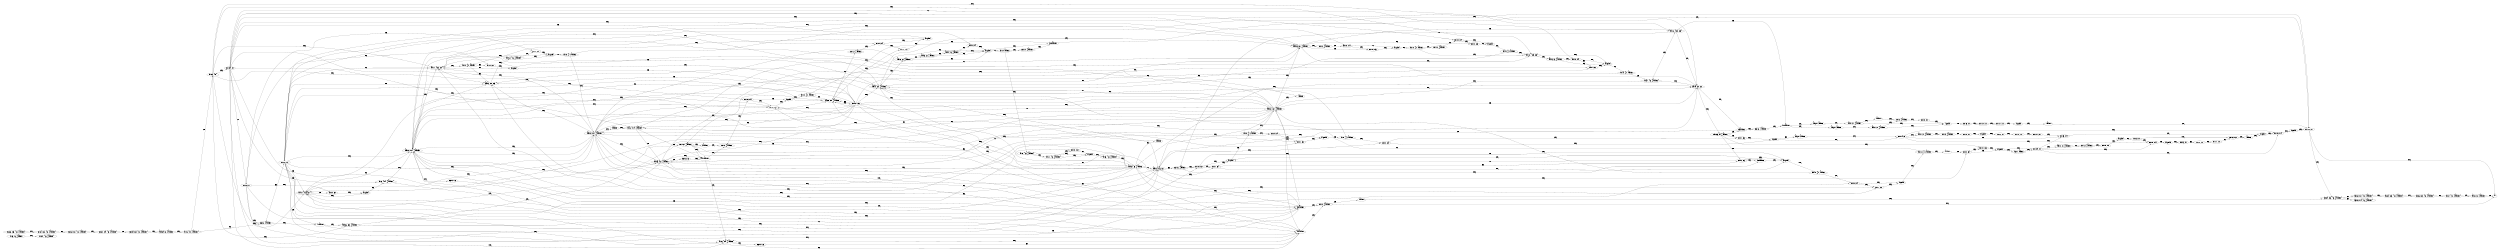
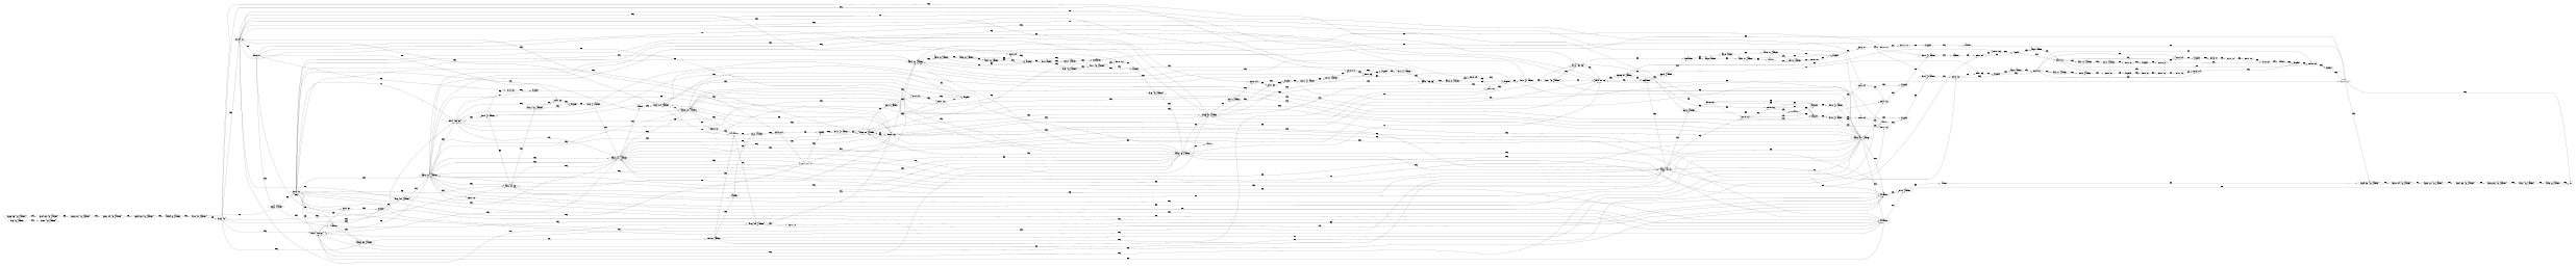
  digraph {
    rankdir=LR
    n1 [label="sub sp , sp , # address"]
    n2 [label="str x27 , [ sp , # address ]"]
    n3 [label="stp x26 , x25 , [ sp , # address ]"]
    n4 [label="stp x24 , x23 , [ sp , # address ]"]
    n5 [label="stp x22 , x21 , [ sp , # address ]"]
    n6 [label="stp x20 , x19 , [ sp , # address ]"]
    n7 [label="stp x29 , x30 , [ sp , # address ]"]
    n8 [label="add x29 , sp , # address"]
    n9 [label="ldr x8 , [ x0 , # address ]"]
    n10 [label="ldr x25 , [ x0 ]"]
    n11 [label="cmp x8 , # address"]
    n12 [label="mov x19 , x0"]
    n13 [label="add x26 , x25 , # address"]
    n14 [label="ldrb w1 , [ x25 , x21 ]"]
    n15 [label="ldrb w1 , [ x25 , x21 ]"]
    n16 [label="add x8 , x21 , x25"]
    n17 [label="ldrb w2 , [ x25 , x23 ]"]
    n18 [label="ldrb w8 , [ x25 , x23 ]"]
    n19 [label="mov x21 , xzr"]
    n20 [label="b.lo address"]
    n21 [label="mov x20 , x1"]
    n22 [label="ldr x8 , [ x19 , # address ]"]
    n23 [label="ldr x8 , [ x19 , # address ]"]
    n24 [label="mov x0 , x19"]
    n25 [label="mov x0 , x19"]
    n26 [label="mov x0 , x19"]
    n27 [label="ldr x8 , [ x19 , # address ]"]
    n28 [label="mov x0 , x19"]
    n29 [label="mov x0 , x19"]
    n30 [label="mov x0 , x19"]
    n31 [label="mov x0 , x19"]
    n32 [label="mov x0 , x19"]
    n33 [label="add x24 , x26 , x21"]
    n34 [label="mov w22 , # address"]
    n35 [label="mov x0 , x20"]
    n36 [label="bl symbol"]
    n37 [label="tbz w0 , # 0 , address"]
    n38 [label="bl symbol"]
    n39 [label="bl symbol"]
    n40 [label="ldrb w2 , [ x8 , # address ]"]
    n41 [label="add x3 , sp , # address"]
    n42 [label="bl symbol"]
    n43 [label="sub x9 , x27 , x21"]
    n44 [label="b.ne address"]
    n45 [label="cmp w8 , # address"]
    n46 [label="mov x0 , x20"]
    n47 [label="mov x0 , x20"]
    n48 [label="mov x0 , x20"]
    n49 [label="mov x0 , x20"]
    n50 [label="b.hs address"]
    n51 [label="cmp x21 , x8"]
    n52 [label="add x21 , x21 , # address"]
    n53 [label="b.lo address"]
    n54 [label="mov x1 , x21"]
    n55 [label="bl symbol"]
    n56 [label="mov x1 , x22"]
    n57 [label="bl symbol"]
    n58 [label="mov x1 , x23"]
    n59 [label="bl symbol"]
    n60 [label="add x22 , x21 , # address"]
    n61 [label="b.hs address"]
    n62 [label="mov x1 , x22"]
    n63 [label="mov x1 , x23"]
    n64 [label="bl symbol"]
    n65 [label="bl symbol"]
    n66 [label="mov x1 , x22"]
    n67 [label="bl symbol"]
    n68 [label="mov x1 , x22"]
    n69 [label="bl symbol"]
    n70 [label="bl symbol"]
    n71 [label="mov x1 , x24"]
    n72 [label="bl symbol"]
    n73 [label="bl symbol"]
    n74 [label="add x22 , x21 , # address"]
    n75 [label="add x23 , x21 , # address"]
    n76 [label="add x21 , x21 , # address"]
    n77 [label="add x1 , x21 , # address"]
    n78 [label="mov w0 , # address"]
    n79 [label="cmp x21 , x8"]
    n80 [label="mov w2 , # address"]
    n81 [label="mov x21 , x22"]
    n82 [label="mov w2 , # address"]
    n83 [label="b address"]
    n84 [label="add x2 , sp , # address"]
    n85 [label="subs x23 , x9 , # address"]
    n86 [label="b.eq address"]
    n87 [label="mov x0 , x24"]
    n88 [label="mov x0 , x24"]
    n89 [label="cmp x22 , x8"]
    n90 [label="b address"]
    n91 [label="b address"]
    n92 [label=ret]
    n93 [label="ldp x29 , x30 , [ sp , # address ]"]
    n94 [label="mov w2 , # address"]
    n95 [label="ldp x20 , x19 , [ sp , # address ]"]
    n96 [label="ldp x22 , x21 , [ sp , # address ]"]
    n97 [label="tbz w0 , # 0 , address"]
    n98 [label="ldp x24 , x23 , [ sp , # address ]"]
    n99 [label="ldp x26 , x25 , [ sp , # address ]"]
    n100 [label="ldr x27 , [ sp , # address ]"]
    n101 [label="add sp , sp , # address"]
    n102 [label="tbz w0 , # 0 , address"]
    n103 [label="tbnz w0 , # 0 , address"]
    n104 [label="mov w2 , # address"]
    n105 [label="tbz w0 , # 0 , address"]
    n106 [label="mov w0 , wzr"]
    n107 [label="ldr x27 , [ sp , # address ]"]
    n108 [label="add x21 , x27 , # address"]
    n109 [label="add x3 , sp , # address"]
    n110 [label="cbz w0 , address"]
    n111 [label="b.ne address"]
    n112 [label="b address"]
    n113 [label="tbz w0 , # 0 , address"]
    n114 [label="add x4 , sp , # address"]
    n115 [label="ldr x2 , [ sp , # address ]"]
    n116 [label="cmn w0 , # address"]
    n117 [label="ldrb w1 , [ sp , # address ]"]
    n118 [label="ldr x8 , [ sp , # address ]"]
    n119 [label="adrp x1 , address"]
    n120 [label="adrp x1 , address"]
    n121 [label="b.ne address"]
    n122 [label="mov x2 , x23"]
    n123 [label="mov x1 , x23"]
    n124 [label="mov x1 , x23"]
    n125 [label="cmp w8 , # address"]
    n126 [label="bl symbol"]
    n127 [label="bl symbol"]
    n128 [label="add x21 , x8 , # address"]
    n129 [label="b address"]
    n130 [label="add x1 , x1 , # address"]
    n131 [label="add x1 , x1 , # address"]
    n132 [label="mov w2 , # address"]
    n133 [label="bl symbol"]
    n134 [label="b address"]
    n135 [label="tbz w0 , # 0 , address"]
    n136 [label="tbnz w0 , # 0 , address"]
    n137 [label="mov x0 , xzr"]
    n138 [label="mov x2 , x0"]
    n139 [label="tbz w0 , # 0 , address"]
    n140 [label="tbnz w0 , # 0 , address"]
    n141 [label="mov w0 , wzr"]
    n142 [label="mov w1 , wzr"]
    n143 [label="bl symbol"]
    n144 [label="b address"]
    n145 [label="adrp x1 , address"]
    n146 [label="mov x19 , x0"]
    n147 [label="b address"]
    n148 [label="add x1 , x1 , # address"]
    n149 [label="mov x3 , x19"]
    n150 [label="mov x0 , x19"]
    n151 [label="mov x0 , x19"]
    n152 [label="mov w2 , # address"]
    n153 [label="bl symbol"]
    n154 [label="bl symbol"]
    n155 [label="bl symbol"]
    n156 [label="mov x0 , xzr"]
    n157 [label="bl symbol"]
    n158 [label="mov x2 , x0"]
    n159 [label="mov w0 , wzr"]
    n160 [label="mov w1 , wzr"]
    n161 [label="adrp x1 , address"]
    n162 [label="mov x19 , x0"]
    n163 [label="add x1 , x1 , # address"]
    n164 [label="mov w2 , # address"]
    n165 [label="mov x0 , xzr"]
    n166 [label="bl symbol"]
    n167 [label="mov x20 , x0"]
    n168 [label="mov x2 , x20"]
    n169 [label="b address"]
    n170 [label="mov x3 , x0"]
    n171 [label="mov w0 , wzr"]
    n172 [label="mov w1 , wzr"]
    n1 -> n2 [label=CFG]
    n3 -> n4 [label=CFG]
    n4 -> n5 [label=CFG]
    n5 -> n6 [label=CFG]
    n6 -> n7 [label=CFG]
    n7 -> n8 [label=CFG]
    n8 -> n9 [label=CFG]
    n9 -> n10 [label=CFG]
    n9 -> n11 [label=DFG]
    n10 -> n12 [label=CFG]
    n10 -> n13 [label=DFG]
    n10 -> n14 [label=DFG]
    n10 -> n15 [label=DFG]
    n10 -> n16 [label=DFG]
    n10 -> n17 [label=DFG]
    n10 -> n18 [label=DFG]
    n11 -> n19 [label=CFG]
    n11 -> n20 [label=DFG]
    n12 -> n21 [label=CFG]
    n12 -> n22 [label=DFG]
    n12 -> n23 [label=DFG]
    n12 -> n24 [label=DFG]
    n12 -> n25 [label=DFG]
    n12 -> n26 [label=DFG]
    n12 -> n27 [label=DFG]
    n12 -> n28 [label=DFG]
    n12 -> n29 [label=DFG]
    n12 -> n30 [label=DFG]
    n12 -> n31 [label=DFG]
    n12 -> n32 [label=DFG]
    n13 -> n33 [label=DFG]
    n13 -> n34 [label=CFG]
    n14 -> n35 [label=CFG]
    n14 -> n36 [label=DFG]
    n15 -> n37 [label=CFG]
    n15 -> n38 [label=DFG]
    n15 -> n39 [label=DFG]
    n16 -> n40 [label=DFG]
    n17 -> n41 [label=CFG]
    n17 -> n42 [label=DFG]
    n18 -> n43 [label=CFG]
    n18 -> n44 [label=DFG]
    n18 -> n45 [label=DFG]
    n19 -> n14 [label=DFG]
    n19 -> n15 [label=DFG]
    n19 -> n16 [label=DFG]
    n19 -> n20 [label=CFG]
    n19 -> n33 [label=DFG]
    n19 -> n43 [label=DFG]
    n19 -> n50 [label=DFG]
    n19 -> n52 [label=DFG]
    n19 -> n53 [label=DFG]
    n19 -> n54 [label=DFG]
    n19 -> n60 [label=DFG]
    n19 -> n74 [label=DFG]
    n19 -> n75 [label=DFG]
    n19 -> n76 [label=DFG]
    n19 -> n77 [label=DFG]
    n20 -> n13 [label=CFG]
    n20 -> n22 [label=CFG]
    n21 -> n11 [label=CFG]
    n21 -> n35 [label=DFG]
    n21 -> n46 [label=DFG]
    n21 -> n47 [label=DFG]
    n21 -> n48 [label=DFG]
    n21 -> n49 [label=DFG]
    n22 -> n50 [label=DFG]
    n22 -> n51 [label=CFG]
    n23 -> n52 [label=CFG]
    n23 -> n53 [label=DFG]
    n24 -> n54 [label=CFG]
    n24 -> n55 [label=DFG]
    n25 -> n56 [label=CFG]
    n25 -> n57 [label=DFG]
    n26 -> n58 [label=CFG]
    n26 -> n59 [label=DFG]
    n27 -> n60 [label=CFG]
    n27 -> n61 [label=DFG]
    n28 -> n42 [label=DFG]
    n28 -> n62 [label=CFG]
    n29 -> n63 [label=CFG]
    n29 -> n64 [label=DFG]
    n30 -> n65 [label=DFG]
    n31 -> n66 [label=CFG]
    n31 -> n67 [label=DFG]
    n32 -> n68 [label=CFG]
    n32 -> n69 [label=DFG]
    n33 -> n45 [label=CFG]
    n33 -> n71 [label=DFG]
    n33 -> n87 [label=DFG]
    n33 -> n88 [label=DFG]
    n34 -> n61 [label=DFG]
    n34 -> n62 [label=DFG]
    n34 -> n66 [label=DFG]
    n34 -> n68 [label=DFG]
    n34 -> n90 [label=CFG]
    n35 -> n36 [label=DFG]
    n36 -> n23 [label=CFG]
    n37 -> n16 [label=CFG]
    n37 -> n46 [label=CFG]
    n38 -> n81 [label=CFG]
    n39 -> n102 [label=DFG]
    n40 -> n39 [label=DFG]
    n40 -> n47 [label=CFG]
    n41 -> n28 [label=CFG]
    n41 -> n42 [label=DFG]
    n42 -> n105 [label=DFG]
    n43 -> n85 [label=DFG]
    n43 -> n86 [label=DFG]
    n44 -> n119 [label=CFG]
    n44 -> n120 [label=CFG]
    n45 -> n49 [label=CFG]
    n45 -> n121 [label=DFG]
    n46 -> n38 [label=DFG]
    n47 -> n39 [label=DFG]
    n48 -> n70 [label=DFG]
    n49 -> n71 [label=CFG]
    n49 -> n72 [label=DFG]
    n49 -> n73 [label=DFG]
    n50 -> n14 [label=CFG]
    n50 -> n78 [label=CFG]
    n51 -> n50 [label=CFG]
    n52 -> n14 [label=DFG]
    n52 -> n15 [label=DFG]
    n52 -> n16 [label=DFG]
    n52 -> n33 [label=DFG]
    n52 -> n43 [label=DFG]
    n52 -> n50 [label=DFG]
    n52 -> n53 [label=DFG]
    n52 -> n54 [label=DFG]
    n52 -> n60 [label=DFG]
    n52 -> n74 [label=DFG]
    n52 -> n75 [label=DFG]
    n52 -> n76 [label=DFG]
    n52 -> n77 [label=DFG]
    n52 -> n79 [label=CFG]
    n53 -> n14 [label=CFG]
    n53 -> n78 [label=CFG]
    n54 -> n55 [label=DFG]
    n55 -> n97 [label=DFG]
    n56 -> n57 [label=DFG]
    n57 -> n15 [label=CFG]
    n57 -> n37 [label=DFG]
    n58 -> n59 [label=DFG]
    n59 -> n103 [label=DFG]
    n60 -> n61 [label=DFG]
    n60 -> n62 [label=DFG]
    n60 -> n66 [label=DFG]
    n60 -> n68 [label=DFG]
    n60 -> n89 [label=CFG]
    n61 -> n22 [label=CFG]
    n61 -> n94 [label=CFG]
    n62 -> n42 [label=DFG]
    n63 -> n64 [label=DFG]
    n64 -> n113 [label=DFG]
    n65 -> n110 [label=DFG]
    n65 -> n111 [label=DFG]
    n66 -> n67 [label=DFG]
    n67 -> n139 [label=DFG]
    n68 -> n69 [label=DFG]
    n69 -> n140 [label=DFG]
    n70 -> n118 [label=CFG]
    n71 -> n72 [label=DFG]
    n71 -> n73 [label=DFG]
    n71 -> n122 [label=CFG]
    n72 -> n135 [label=DFG]
    n73 -> n136 [label=DFG]
    n74 -> n56 [label=DFG]
    n74 -> n80 [label=CFG]
    n74 -> n81 [label=DFG]
    n75 -> n17 [label=DFG]
    n75 -> n18 [label=DFG]
    n75 -> n58 [label=DFG]
    n75 -> n63 [label=DFG]
    n75 -> n82 [label=CFG]
    n76 -> n14 [label=DFG]
    n76 -> n15 [label=DFG]
    n76 -> n16 [label=DFG]
    n76 -> n33 [label=DFG]
    n76 -> n43 [label=DFG]
    n76 -> n50 [label=DFG]
    n76 -> n52 [label=DFG]
    n76 -> n53 [label=DFG]
    n76 -> n54 [label=DFG]
    n76 -> n60 [label=DFG]
    n76 -> n74 [label=DFG]
    n76 -> n75 [label=DFG]
    n76 -> n77 [label=DFG]
    n76 -> n83 [label=CFG]
    n77 -> n65 [label=DFG]
    n77 -> n84 [label=CFG]
    n78 -> n91 [label=CFG]
    n78 -> n92 [label=DFG]
    n79 -> n53 [label=CFG]
    n80 -> n25 [label=CFG]
    n81 -> n14 [label=DFG]
    n81 -> n15 [label=DFG]
    n81 -> n16 [label=DFG]
    n81 -> n27 [label=CFG]
    n81 -> n33 [label=DFG]
    n81 -> n43 [label=DFG]
    n81 -> n50 [label=DFG]
    n81 -> n52 [label=DFG]
    n81 -> n53 [label=DFG]
    n81 -> n54 [label=DFG]
    n81 -> n60 [label=DFG]
    n81 -> n74 [label=DFG]
    n81 -> n75 [label=DFG]
    n81 -> n76 [label=DFG]
    n81 -> n77 [label=DFG]
    n82 -> n26 [label=CFG]
    n83 -> n27 [label=CFG]
    n84 -> n65 [label=DFG]
    n84 -> n109 [label=CFG]
    n85 -> n86 [label=CFG]
    n85 -> n122 [label=DFG]
    n85 -> n123 [label=DFG]
    n85 -> n124 [label=DFG]
    n86 -> n33 [label=CFG]
    n86 -> n125 [label=CFG]
    n87 -> n123 [label=CFG]
    n87 -> n126 [label=DFG]
    n88 -> n124 [label=CFG]
    n88 -> n127 [label=DFG]
    n89 -> n61 [label=CFG]
    n90 -> n94 [label=CFG]
    n91 -> n93 [label=CFG]
    n93 -> n95 [label=CFG]
    n94 -> n24 [label=CFG]
-   n93 -> n96 [label=CFG]
+   n95 -> n96 [label=CFG]
    n96 -> n98 [label=CFG]
    n97 -> n74 [label=CFG]
    n97 -> n75 [label=CFG]
    n98 -> n99 [label=CFG]
    n99 -> n100 [label=CFG]
    n100 -> n101 [label=CFG]
    n101 -> n92 [label=CFG]
    n102 -> n76 [label=CFG]
    n102 -> n106 [label=CFG]
    n103 -> n17 [label=CFG]
    n103 -> n104 [label=CFG]
    n104 -> n29 [label=CFG]
    n105 -> n77 [label=CFG]
    n105 -> n107 [label=CFG]
    n106 -> n92 [label=DFG]
    n106 -> n93 [label=CFG]
    n107 -> n18 [label=CFG]
    n107 -> n43 [label=DFG]
    n107 -> n108 [label=DFG]
    n108 -> n14 [label=DFG]
    n108 -> n15 [label=DFG]
    n108 -> n16 [label=DFG]
    n108 -> n33 [label=DFG]
    n108 -> n43 [label=DFG]
    n108 -> n50 [label=DFG]
    n108 -> n52 [label=DFG]
    n108 -> n53 [label=DFG]
    n108 -> n54 [label=DFG]
    n108 -> n60 [label=DFG]
    n108 -> n74 [label=DFG]
    n108 -> n75 [label=DFG]
    n108 -> n76 [label=DFG]
    n108 -> n77 [label=DFG]
    n108 -> n112 [label=CFG]
    n109 -> n65 [label=DFG]
    n109 -> n114 [label=CFG]
    n110 -> n115 [label=DFG]
    n110 -> n116 [label=CFG]
    n111 -> n74 [label=CFG]
    n111 -> n106 [label=CFG]
    n112 -> n27 [label=CFG]
    n113 -> n17 [label=CFG]
    n113 -> n77 [label=CFG]
    n114 -> n30 [label=CFG]
    n114 -> n65 [label=DFG]
    n115 -> n70 [label=DFG]
    n115 -> n117 [label=CFG]
    n116 -> n111 [label=CFG]
    n117 -> n48 [label=CFG]
    n117 -> n70 [label=DFG]
    n118 -> n128 [label=DFG]
    n119 -> n130 [label=CFG]
    n120 -> n131 [label=CFG]
    n121 -> n72 [label=CFG]
    n121 -> n73 [label=CFG]
    n122 -> n72 [label=DFG]
    n122 -> n73 [label=DFG]
    n122 -> n121 [label=CFG]
    n123 -> n126 [label=DFG]
    n124 -> n127 [label=DFG]
    n125 -> n44 [label=CFG]
    n126 -> n145 [label=CFG]
    n126 -> n146 [label=DFG]
    n127 -> n161 [label=CFG]
    n127 -> n162 [label=DFG]
    n128 -> n14 [label=DFG]
    n128 -> n15 [label=DFG]
    n128 -> n16 [label=DFG]
    n128 -> n33 [label=DFG]
    n128 -> n43 [label=DFG]
    n128 -> n50 [label=DFG]
    n128 -> n52 [label=DFG]
    n128 -> n53 [label=DFG]
    n128 -> n54 [label=DFG]
    n128 -> n60 [label=DFG]
    n128 -> n74 [label=DFG]
+   n128 -> n75 [label=DFG]
    n128 -> n76 [label=DFG]
    n128 -> n77 [label=DFG]
    n128 -> n129 [label=CFG]
    n129 -> n27 [label=CFG]
    n130 -> n132 [label=CFG]
    n130 -> n133 [label=DFG]
    n131 -> n133 [label=DFG]
    n131 -> n134 [label=CFG]
    n132 -> n137 [label=CFG]
    n133 -> n138 [label=DFG]
    n134 -> n132 [label=CFG]
    n135 -> n31 [label=CFG]
    n135 -> n108 [label=CFG]
    n136 -> n32 [label=CFG]
    n136 -> n108 [label=CFG]
    n137 -> n133 [label=CFG]
    n138 -> n141 [label=CFG]
    n139 -> n77 [label=CFG]
    n139 -> n87 [label=CFG]
    n140 -> n77 [label=CFG]
    n140 -> n147 [label=CFG]
    n141 -> n142 [label=CFG]
    n142 -> n143 [label=CFG]
    n143 -> n144 [label=CFG]
    n144 -> n106 [label=CFG]
    n145 -> n146 [label=CFG]
    n146 -> n148 [label=CFG]
    n146 -> n149 [label=DFG]
    n146 -> n150 [label=DFG]
    n146 -> n151 [label=DFG]
    n147 -> n88 [label=CFG]
    n148 -> n152 [label=CFG]
    n149 -> n153 [label=CFG]
    n150 -> n154 [label=DFG]
    n151 -> n155 [label=DFG]
    n152 -> n156 [label=CFG]
    n153 -> n151 [label=CFG]
    n154 -> n170 [label=DFG]
    n155 -> n106 [label=CFG]
    n156 -> n157 [label=CFG]
    n157 -> n158 [label=DFG]
    n158 -> n159 [label=CFG]
    n159 -> n160 [label=CFG]
    n160 -> n149 [label=CFG]
    n161 -> n162 [label=CFG]
    n162 -> n149 [label=DFG]
    n162 -> n150 [label=DFG]
    n162 -> n151 [label=DFG]
    n162 -> n163 [label=CFG]
    n163 -> n164 [label=CFG]
    n164 -> n165 [label=CFG]
    n165 -> n166 [label=CFG]
    n166 -> n167 [label=DFG]
    n167 -> n150 [label=CFG]
    n167 -> n168 [label=DFG]
    n168 -> n169 [label=CFG]
    n169 -> n153 [label=CFG]
    n170 -> n171 [label=CFG]
    n171 -> n172 [label=CFG]
    n172 -> n168 [label=CFG]
  }
